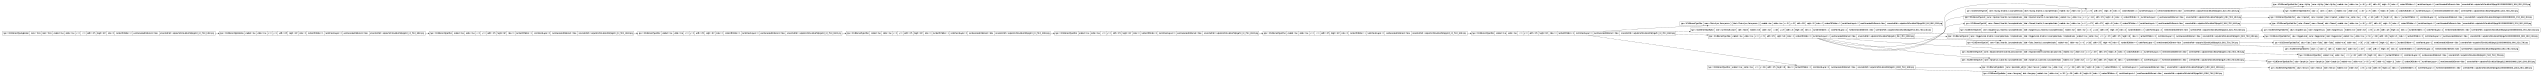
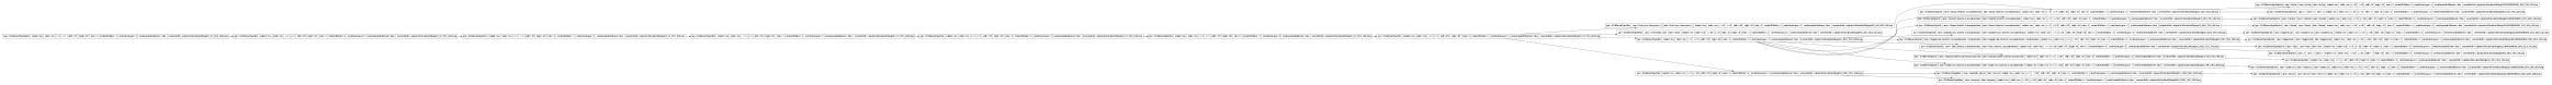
  digraph {
    rankdir=LR
    node [fontname=Arial shape=record]
-   n1 [label="{type = XCUIElementTypeApplication\l|name = To Do\l|label = To Do\l|enabled = true\l|visible = true\l|x = 0\l|y = 0\l|width = 375\l|height = 667\l|index = 0\l|numberOfChildren = 2\l|eventGeneratedOnElement = false \l|screenshotPath = outputs/msToDo-delList/S0/pngs/0.0_0.0_750.0_1334.0.png\l}"]
    n2 [label="{type = XCUIElementTypeWindow\l|enabled = true\l|visible = true\l|x = 0\l|y = 1\l|width = 375\l|height = 667\l|index = 0\l|numberOfChildren = 1\l|numInParentLayout = 0\l|eventGeneratedOnElement = false \l|screenshotPath = outputs/msToDo-delList/S0/pngs/0.0_0.0_750.0_1334.0.png\l}"]
    n3 [label="{type = XCUIElementTypeOther\l|enabled = true\l|visible = true\l|x = 0\l|y = 0\l|width = 375\l|height = 667\l|index = 0\l|numberOfChildren = 1\l|numInParentLayout = 0\l|eventGeneratedOnElement = false \l|screenshotPath = outputs/msToDo-delList/S0/pngs/0.0_0.0_750.0_1334.0.png\l}"]
    n4 [label="{type = XCUIElementTypeOther\l|enabled = true\l|visible = true\l|x = 0\l|y = 0\l|width = 375\l|height = 667\l|index = 0\l|numberOfChildren = 1\l|numInParentLayout = 0\l|eventGeneratedOnElement = false \l|screenshotPath = outputs/msToDo-delList/S0/pngs/0.0_0.0_750.0_1334.0.png\l}"]
    n5 [label="{type = XCUIElementTypeOther\l|enabled = true\l|visible = true\l|x = 0\l|y = 0\l|width = 375\l|height = 667\l|index = 0\l|numberOfChildren = 1\l|numInParentLayout = 0\l|eventGeneratedOnElement = false \l|screenshotPath = outputs/msToDo-delList/S0/pngs/0.0_0.0_750.0_1334.0.png\l}"]
    n6 [label="{type = XCUIElementTypeOther\l|enabled = true\l|visible = true\l|x = 0\l|y = 0\l|width = 375\l|height = 667\l|index = 0\l|numberOfChildren = 3\l|numInParentLayout = 0\l|eventGeneratedOnElement = false \l|screenshotPath = outputs/msToDo-delList/S0/pngs/0.0_0.0_750.0_1334.0.png\l}"]
    n7 [label="{type = XCUIElementTypeOther\l|enabled = true\l|visible = true\l|x = 0\l|y = 0\l|width = 375\l|height = 667\l|index = 0\l|numberOfChildren = 1\l|numInParentLayout = 0\l|eventGeneratedOnElement = false \l|screenshotPath = outputs/msToDo-delList/S0/pngs/0.0_0.0_750.0_1334.0.png\l}"]
    n8 [label="{type = XCUIElementTypeOther\l|enabled = true\l|visible = true\l|x = 0\l|y = 0\l|width = 375\l|height = 667\l|index = 0\l|numberOfChildren = 4\l|numInParentLayout = 0\l|eventGeneratedOnElement = false \l|screenshotPath = outputs/msToDo-delList/S0/pngs/0.0_0.0_750.0_1334.0.png\l}"]
    n9 [label="{type = XCUIElementTypeOther\l|name = Photo of you, Some person. ( )\l|label = Photo of you, Some person. ( )\l|enabled = true\l|visible = true\l|x = 13\l|y = 32\l|width = 315\l|height = 32\l|index = 0\l|numberOfChildren = 0\l|numInParentLayout = 0\l|eventGeneratedOnElement = false \l|screenshotPath = outputs/msToDo-delList/S0/pngs/26.0_64.0_656.0_128.0.png\l}"]
    n10 [label="{type = XCUIElementTypeButton\l|name = screenreader_search\l|label = Search\l|enabled = true\l|visible = true\l|x = 335\l|y = 29\l|width = 24\l|height = 38\l|index = 1\l|numberOfChildren = 1\l|numInParentLayout = 1\l|eventGeneratedOnElement = false \l|screenshotPath = outputs/msToDo-delList/S0/pngs/670.0_58.0_718.0_134.0.png\l}"]
    n11 [label="{type = XCUIElementTypeTable\l|enabled = true\l|visible = true\l|x = 0\l|y = 76\l|width = 375\l|height = 543\l|index = 2\l|numberOfChildren = 8\l|numInParentLayout = 2\l|eventGeneratedOnElement = false \l|screenshotPath = outputs/msToDo-delList/S0/pngs/0.0_152.0_750.0_1238.0.png\l}"]
    n12 [label="{type = XCUIElementTypeOther\l|enabled = true\l|visible = true\l|x = 0\l|y = 619\l|width = 375\l|height = 48\l|index = 3\l|numberOfChildren = 2\l|numInParentLayout = 3\l|eventGeneratedOnElement = false \l|screenshotPath = outputs/msToDo-delList/S0/pngs/0.0_1238.0_750.0_1334.0.png\l}"]
    n13 [label="{type = XCUIElementTypeCell\l|name = My Day, Smart list, 1 uncompleted tasks\l|label = My Day, Smart list, 1 uncompleted tasks\l|enabled = true\l|visible = true\l|x = 0\l|y = 76\l|width = 375\l|height = 49\l|index = 0\l|numberOfChildren = 4\l|numInParentLayout = 0\l|eventGeneratedOnElement = false \l|screenshotPath = outputs/msToDo-delList/S0/pngs/0.0_152.0_750.0_250.0.png\l}"]
    n14 [label="{type = XCUIElementTypeCell\l|name = Important, Smart list, 0 uncompleted tasks\l|label = Important, Smart list, 0 uncompleted tasks\l|enabled = true\l|visible = true\l|x = 0\l|y = 124\l|width = 375\l|height = 49\l|index = 1\l|numberOfChildren = 3\l|numInParentLayout = 1\l|eventGeneratedOnElement = false \l|screenshotPath = outputs/msToDo-delList/S0/pngs/0.0_248.0_750.0_346.0.png\l}"]
    n15 [label="{type = XCUIElementTypeCell\l|name = Planned, Smart list, 0 uncompleted tasks\l|label = Planned, Smart list, 0 uncompleted tasks\l|enabled = true\l|visible = true\l|x = 0\l|y = 173\l|width = 375\l|height = 49\l|index = 2\l|numberOfChildren = 3\l|numInParentLayout = 2\l|eventGeneratedOnElement = false \l|screenshotPath = outputs/msToDo-delList/S0/pngs/0.0_346.0_750.0_444.0.png\l}"]
    n16 [label="{type = XCUIElementTypeCell\l|name = Assigned to you, Smart list, 0 uncompleted tasks\l|label = Assigned to you, Smart list, 0 uncompleted tasks\l|enabled = true\l|visible = true\l|x = 0\l|y = 221\l|width = 375\l|height = 49\l|index = 3\l|numberOfChildren = 3\l|numInParentLayout = 3\l|eventGeneratedOnElement = false \l|screenshotPath = outputs/msToDo-delList/S0/pngs/0.0_442.0_750.0_540.0.png\l}"]
    n17 [label="{type = XCUIElementTypeCell\l|name = Flagged email, Smart list, 0 uncompleted tasks, 7 completed tasks\l|label = Flagged email, Smart list, 0 uncompleted tasks, 7 completed tasks\l|enabled = true\l|visible = true\l|x = 0\l|y = 270\l|width = 375\l|height = 49\l|index = 4\l|numberOfChildren = 3\l|numInParentLayout = 4\l|eventGeneratedOnElement = false \l|screenshotPath = outputs/msToDo-delList/S0/pngs/0.0_540.0_750.0_638.0.png\l}"]
    n18 [label="{type = XCUIElementTypeCell\l|name = Tasks, Smart list, 1 uncompleted tasks\l|label = Tasks, Smart list, 1 uncompleted tasks\l|enabled = true\l|visible = true\l|x = 0\l|y = 318\l|width = 375\l|height = 49\l|index = 5\l|numberOfChildren = 4\l|numInParentLayout = 5\l|eventGeneratedOnElement = false \l|screenshotPath = outputs/msToDo-delList/S0/pngs/0.0_636.0_750.0_734.0.png\l}"]
    n19 [label="{type = XCUIElementTypeCell\l|name = Separator between smart lists and custom lists\l|label = Separator between smart lists and custom lists\l|enabled = true\l|visible = true\l|x = 0\l|y = 367\l|width = 375\l|height = 26\l|index = 6\l|numberOfChildren = 1\l|numInParentLayout = 6\l|eventGeneratedOnElement = false \l|screenshotPath = outputs/msToDo-delList/S0/pngs/0.0_734.0_750.0_786.0.png\l}"]
    n20 [label="{type = XCUIElementTypeCell\l|name = Sample List, Custom list, 0 uncompleted tasks\l|label = Sample List, Custom list, 0 uncompleted tasks\l|enabled = true\l|visible = true\l|x = 0\l|y = 393\l|width = 375\l|height = 49\l|index = 7\l|numberOfChildren = 3\l|numInParentLayout = 7\l|eventGeneratedOnElement = false \l|screenshotPath = outputs/msToDo-delList/S0/pngs/0.0_786.0_750.0_884.0.png\l}"]
    n21 [label="{type = XCUIElementTypeButton\l|name = placeholder_add_list\l|label = New List\l|enabled = true\l|visible = true\l|x = 0\l|y = 619\l|width = 322\l|height = 48\l|index = 0\l|numberOfChildren = 1\l|numInParentLayout = 0\l|eventGeneratedOnElement = false \l|screenshotPath = outputs/msToDo-delList/S0/pngs/0.0_1238.0_644.0_1334.0.png\l}"]
    n22 [label="{type = XCUIElementTypeButton\l|name = New group\l|label = New group\l|enabled = true\l|visible = true\l|x = 322\l|y = 619\l|width = 45\l|height = 48\l|index = 1\l|numberOfChildren = 0\l|numInParentLayout = 1\l|eventGeneratedOnElement = false \l|screenshotPath = outputs/msToDo-delList/S0/pngs/644.0_1238.0_734.0_1334.0.png\l}"]
    n23 [label="{type = XCUIElementTypeStaticText\l|value = My Day\l|name = My Day\l|label = My Day\l|enabled = true\l|visible = true\l|x = 56\l|y = 90\l|width = 59\l|height = 21\l|index = 2\l|numberOfChildren = 0\l|numInParentLayout = 2\l|eventGeneratedOnElement = false \l|screenshotPath = outputs/msToDo-delList/S0/pngs/112.00000000000001_180.0_230.0_222.0.png\l}"]
    n24 [label="{type = XCUIElementTypeStaticText\l|value = 1\l|name = 1\l|label = 1\l|enabled = true\l|visible = true\l|x = 347\l|y = 76\l|width = 7\l|height = 49\l|index = 3\l|numberOfChildren = 0\l|numInParentLayout = 3\l|eventGeneratedOnElement = false \l|screenshotPath = outputs/msToDo-delList/S0/pngs/694.0_152.0_708.0_250.0.png\l}"]
    n25 [label="{type = XCUIElementTypeStaticText\l|value = Important\l|name = Important\l|label = Important\l|enabled = true\l|visible = true\l|x = 56\l|y = 138\l|width = 78\l|height = 21\l|index = 2\l|numberOfChildren = 0\l|numInParentLayout = 2\l|eventGeneratedOnElement = false \l|screenshotPath = outputs/msToDo-delList/S0/pngs/112.00000000000001_276.0_268.0_318.0.png\l}"]
    n26 [label="{type = XCUIElementTypeStaticText\l|value = Planned\l|name = Planned\l|label = Planned\l|enabled = true\l|visible = true\l|x = 56\l|y = 187\l|width = 64\l|height = 21\l|index = 2\l|numberOfChildren = 0\l|numInParentLayout = 2\l|eventGeneratedOnElement = false \l|screenshotPath = outputs/msToDo-delList/S0/pngs/112.00000000000001_374.0_240.0_416.0.png\l}"]
    n27 [label="{type = XCUIElementTypeStaticText\l|value = Assigned to you\l|name = Assigned to you\l|label = Assigned to you\l|enabled = true\l|visible = true\l|x = 56\l|y = 235\l|width = 125\l|height = 21\l|index = 2\l|numberOfChildren = 0\l|numInParentLayout = 2\l|eventGeneratedOnElement = false \l|screenshotPath = outputs/msToDo-delList/S0/pngs/112.00000000000001_470.0_362.0_512.0.png\l}"]
    n28 [label="{type = XCUIElementTypeStaticText\l|value = Flagged email\l|name = Flagged email\l|label = Flagged email\l|enabled = true\l|visible = true\l|x = 56\l|y = 284\l|width = 109\l|height = 21\l|index = 2\l|numberOfChildren = 0\l|numInParentLayout = 2\l|eventGeneratedOnElement = false \l|screenshotPath = outputs/msToDo-delList/S0/pngs/112.00000000000001_568.0_330.0_610.0.png\l}"]
    n29 [label="{type = XCUIElementTypeStaticText\l|value = Tasks\l|name = Tasks\l|label = Tasks\l|enabled = true\l|visible = true\l|x = 56\l|y = 332\l|width = 45\l|height = 21\l|index = 2\l|numberOfChildren = 0\l|numInParentLayout = 2\l|eventGeneratedOnElement = false \l|screenshotPath = outputs/msToDo-delList/S0/pngs/112.00000000000001_664.0_202.0_706.0.png\l}"]
    n30 [label="{type = XCUIElementTypeStaticText\l|value = 1\l|name = 1\l|label = 1\l|enabled = true\l|visible = true\l|x = 347\l|y = 318\l|width = 7\l|height = 49\l|index = 3\l|numberOfChildren = 0\l|numInParentLayout = 3\l|eventGeneratedOnElement = false \l|screenshotPath = outputs/msToDo-delList/S0/pngs/694.0_636.0_708.0_734.0.png\l}"]
    n31 [label="{type = XCUIElementTypeOther\l|enabled = true\l|visible = true\l|x = 0\l|y = 367\l|width = 375\l|height = 26\l|index = 0\l|numberOfChildren = 0\l|numInParentLayout = 0\l|eventGeneratedOnElement = false \l|screenshotPath = outputs/msToDo-delList/S0/pngs/0.0_734.0_750.0_786.0.png\l}"]
    n32 [label="{type = XCUIElementTypeStaticText\l|value = Sample List\l|name = Sample List\l|label = Sample List\l|enabled = true\l|visible = true\l|x = 56\l|y = 407\l|width = 91\l|height = 21\l|index = 2\l|numberOfChildren = 0\l|numInParentLayout = 2\l|eventGeneratedOnElement = false \l|screenshotPath = outputs/msToDo-delList/S0/pngs/112.00000000000001_814.0_294.0_856.0.png\l}"]
    n33 [label="{type = XCUIElementTypeStaticText\l|value = New List\l|name = New List\l|label = New List\l|enabled = true\l|visible = true\l|x = 56\l|y = 632\l|width = 68\l|height = 22\l|index = 0\l|numberOfChildren = 0\l|numInParentLayout = 0\l|eventGeneratedOnElement = false \l|screenshotPath = outputs/msToDo-delList/S0/pngs/112.00000000000001_1264.0_248.0_1308.0.png\l}"]
-   n1 -> n2
    n2 -> n3
    n3 -> n4
    n4 -> n5
    n5 -> n6
    n6 -> n7
    n7 -> n8
    n8 -> n9
    n8 -> n10
    n8 -> n11
    n8 -> n12
    n11 -> n13
    n11 -> n14
    n11 -> n15
    n11 -> n16
    n11 -> n17
    n11 -> n18
    n11 -> n19
    n11 -> n20
    n12 -> n21
    n12 -> n22
    n13 -> n23
    n13 -> n24
    n14 -> n25
    n15 -> n26
    n16 -> n27
    n17 -> n28
    n18 -> n29
    n18 -> n30
    n19 -> n31
    n20 -> n32
    n21 -> n33
  }
